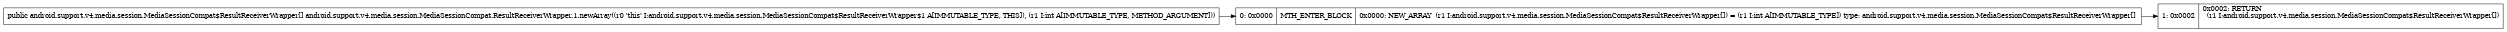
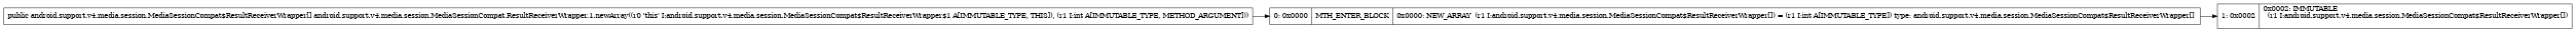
  digraph {
    rankdir=LR
    node [shape=record]
    n1 [label="{0\:\ 0x0000|MTH_ENTER_BLOCK\l|0x0000: NEW_ARRAY  (r1 I:android.support.v4.media.session.MediaSessionCompat$ResultReceiverWrapper[]) = (r1 I:int A[IMMUTABLE_TYPE]) type: android.support.v4.media.session.MediaSessionCompat$ResultReceiverWrapper[] \l}"]
-   n2 [label="{1\:\ 0x0002|0x0002: RETURN  \l  (r1 I:android.support.v4.media.session.MediaSessionCompat$ResultReceiverWrapper[])\l \l}"]
+   n2 [label="{1\:\ 0x0002|0x0002: IMMUTABLE  \l  (r1 I:android.support.v4.media.session.MediaSessionCompat$ResultReceiverWrapper[])\l \l}"]
    n3 [label="{public android.support.v4.media.session.MediaSessionCompat$ResultReceiverWrapper[] android.support.v4.media.session.MediaSessionCompat.ResultReceiverWrapper.1.newArray((r0 'this' I:android.support.v4.media.session.MediaSessionCompat$ResultReceiverWrapper$1 A[IMMUTABLE_TYPE, THIS]), (r1 I:int A[IMMUTABLE_TYPE, METHOD_ARGUMENT])) }"]
    n1 -> n2
    n3 -> n1
  }
